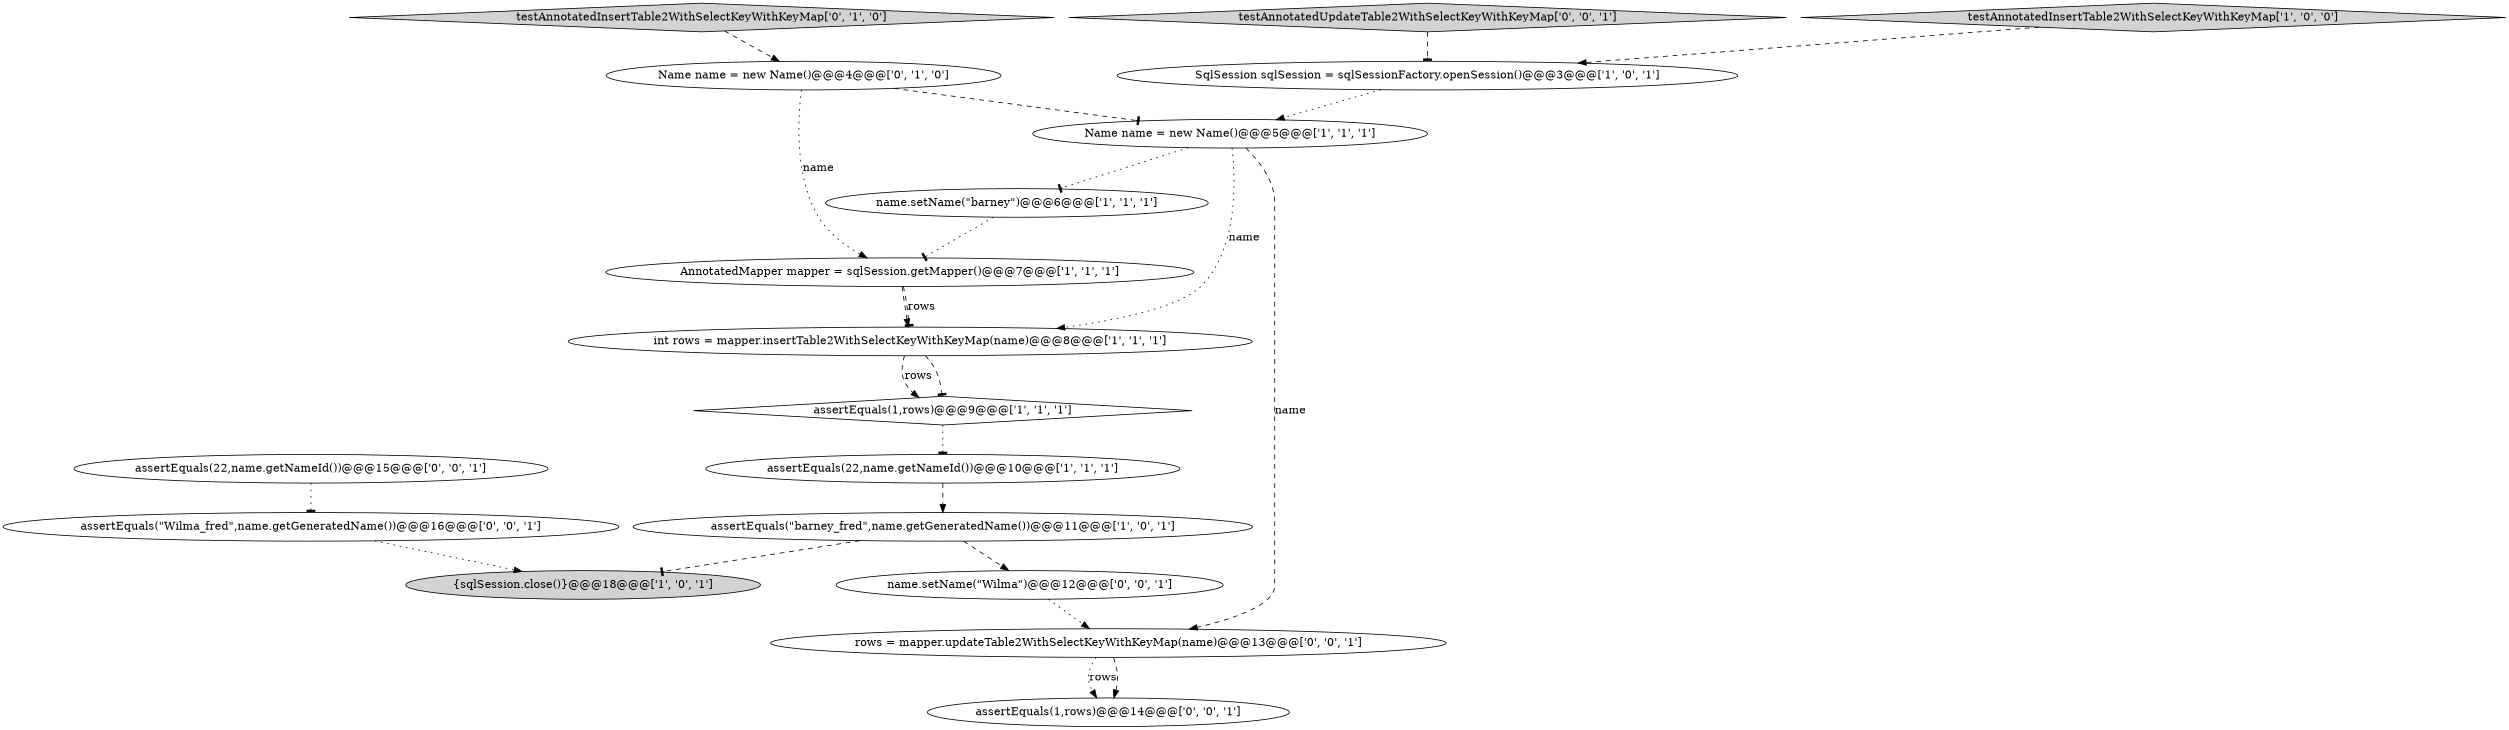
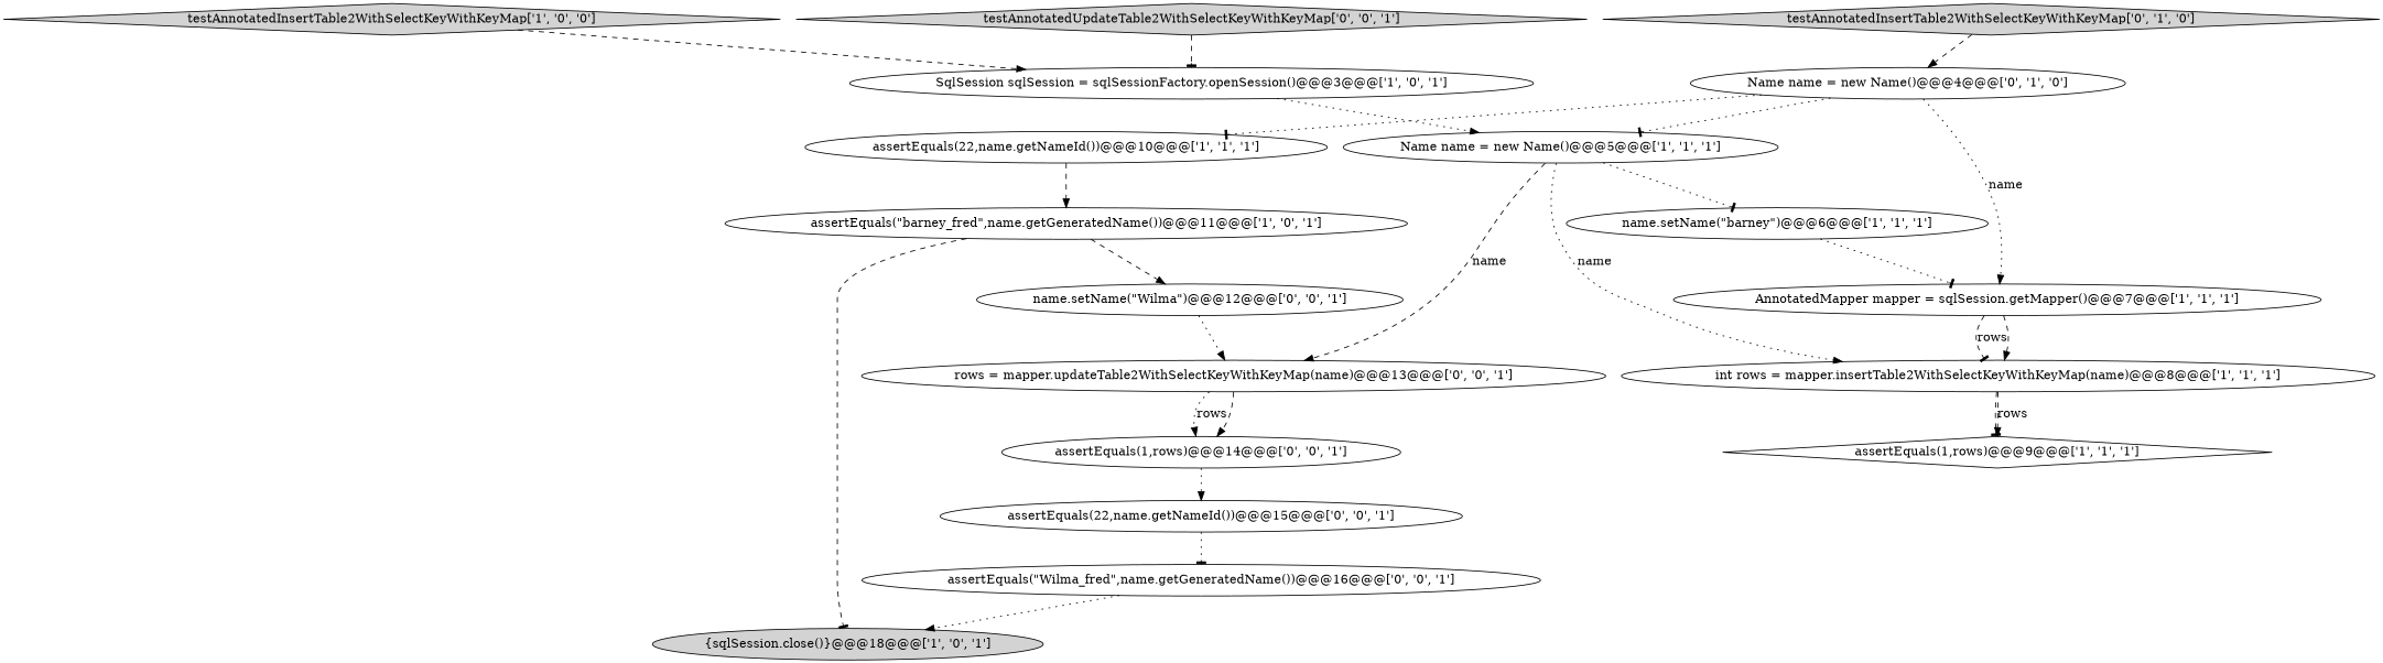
  digraph {
    node [fillcolor=white shape=ellipse style=filled]
    edge [arrowhead=normal style=dashed]
    n1 [label="AnnotatedMapper mapper = sqlSession.getMapper()@@@7@@@['1', '1', '1']"]
    n2 [label="int rows = mapper.insertTable2WithSelectKeyWithKeyMap(name)@@@8@@@['1', '1', '1']"]
    n3 [label="assertEquals(1,rows)@@@9@@@['1', '1', '1']" shape=diamond]
    n4 [label="assertEquals(22,name.getNameId())@@@10@@@['1', '1', '1']"]
    n5 [label="assertEquals(\"barney_fred\",name.getGeneratedName())@@@11@@@['1', '0', '1']"]
    n6 [fillcolor=lightgray label="{sqlSession.close()}@@@18@@@['1', '0', '1']"]
    n7 [fillcolor=lightgray label="testAnnotatedInsertTable2WithSelectKeyWithKeyMap['1', '0', '0']" shape=diamond]
    n8 [label="SqlSession sqlSession = sqlSessionFactory.openSession()@@@3@@@['1', '0', '1']"]
    n9 [label="Name name = new Name()@@@5@@@['1', '1', '1']"]
    n10 [label="assertEquals(22,name.getNameId())@@@15@@@['0', '0', '1']"]
    n11 [label="assertEquals(\"Wilma_fred\",name.getGeneratedName())@@@16@@@['0', '0', '1']"]
    n12 [label="name.setName(\"Wilma\")@@@12@@@['0', '0', '1']"]
    n13 [label="rows = mapper.updateTable2WithSelectKeyWithKeyMap(name)@@@13@@@['0', '0', '1']"]
    n14 [label="assertEquals(1,rows)@@@14@@@['0', '0', '1']"]
    n15 [label="name.setName(\"barney\")@@@6@@@['1', '1', '1']"]
    n16 [label="Name name = new Name()@@@4@@@['0', '1', '0']"]
    n17 [fillcolor=lightgray label="testAnnotatedUpdateTable2WithSelectKeyWithKeyMap['0', '0', '1']" shape=diamond]
    n18 [fillcolor=lightgray label="testAnnotatedInsertTable2WithSelectKeyWithKeyMap['0', '1', '0']" shape=diamond]
    n1 -> n2 [arrowhead=tee label=rows]
    n1 -> n2
    n2 -> n3 [arrowhead=tee]
    n2 -> n3 [label=rows]
-   n3 -> n4 [arrowhead=tee style=dotted]
+   n16 -> n4 [arrowhead=tee style=dotted]
    n4 -> n5
    n5 -> n6 [arrowhead=tee]
    n5 -> n12
    n7 -> n8
    n8 -> n9 [style=dotted]
    n9 -> n2 [label=name style=dotted]
    n9 -> n13 [label=name]
    n9 -> n15 [arrowhead=tee style=dotted]
    n10 -> n11 [arrowhead=tee style=dotted]
    n11 -> n6 [style=dotted]
    n12 -> n13 [style=dotted]
    n13 -> n14 [label=rows style=dotted]
    n13 -> n14
+   n14 -> n10 [style=dotted]
    n15 -> n1 [arrowhead=tee style=dotted]
    n16 -> n1 [label=name style=dotted]
-   n16 -> n9 [arrowhead=tee]
+   n16 -> n9 [arrowhead=tee style=dotted]
    n17 -> n8 [arrowhead=tee]
    n18 -> n16
  }
